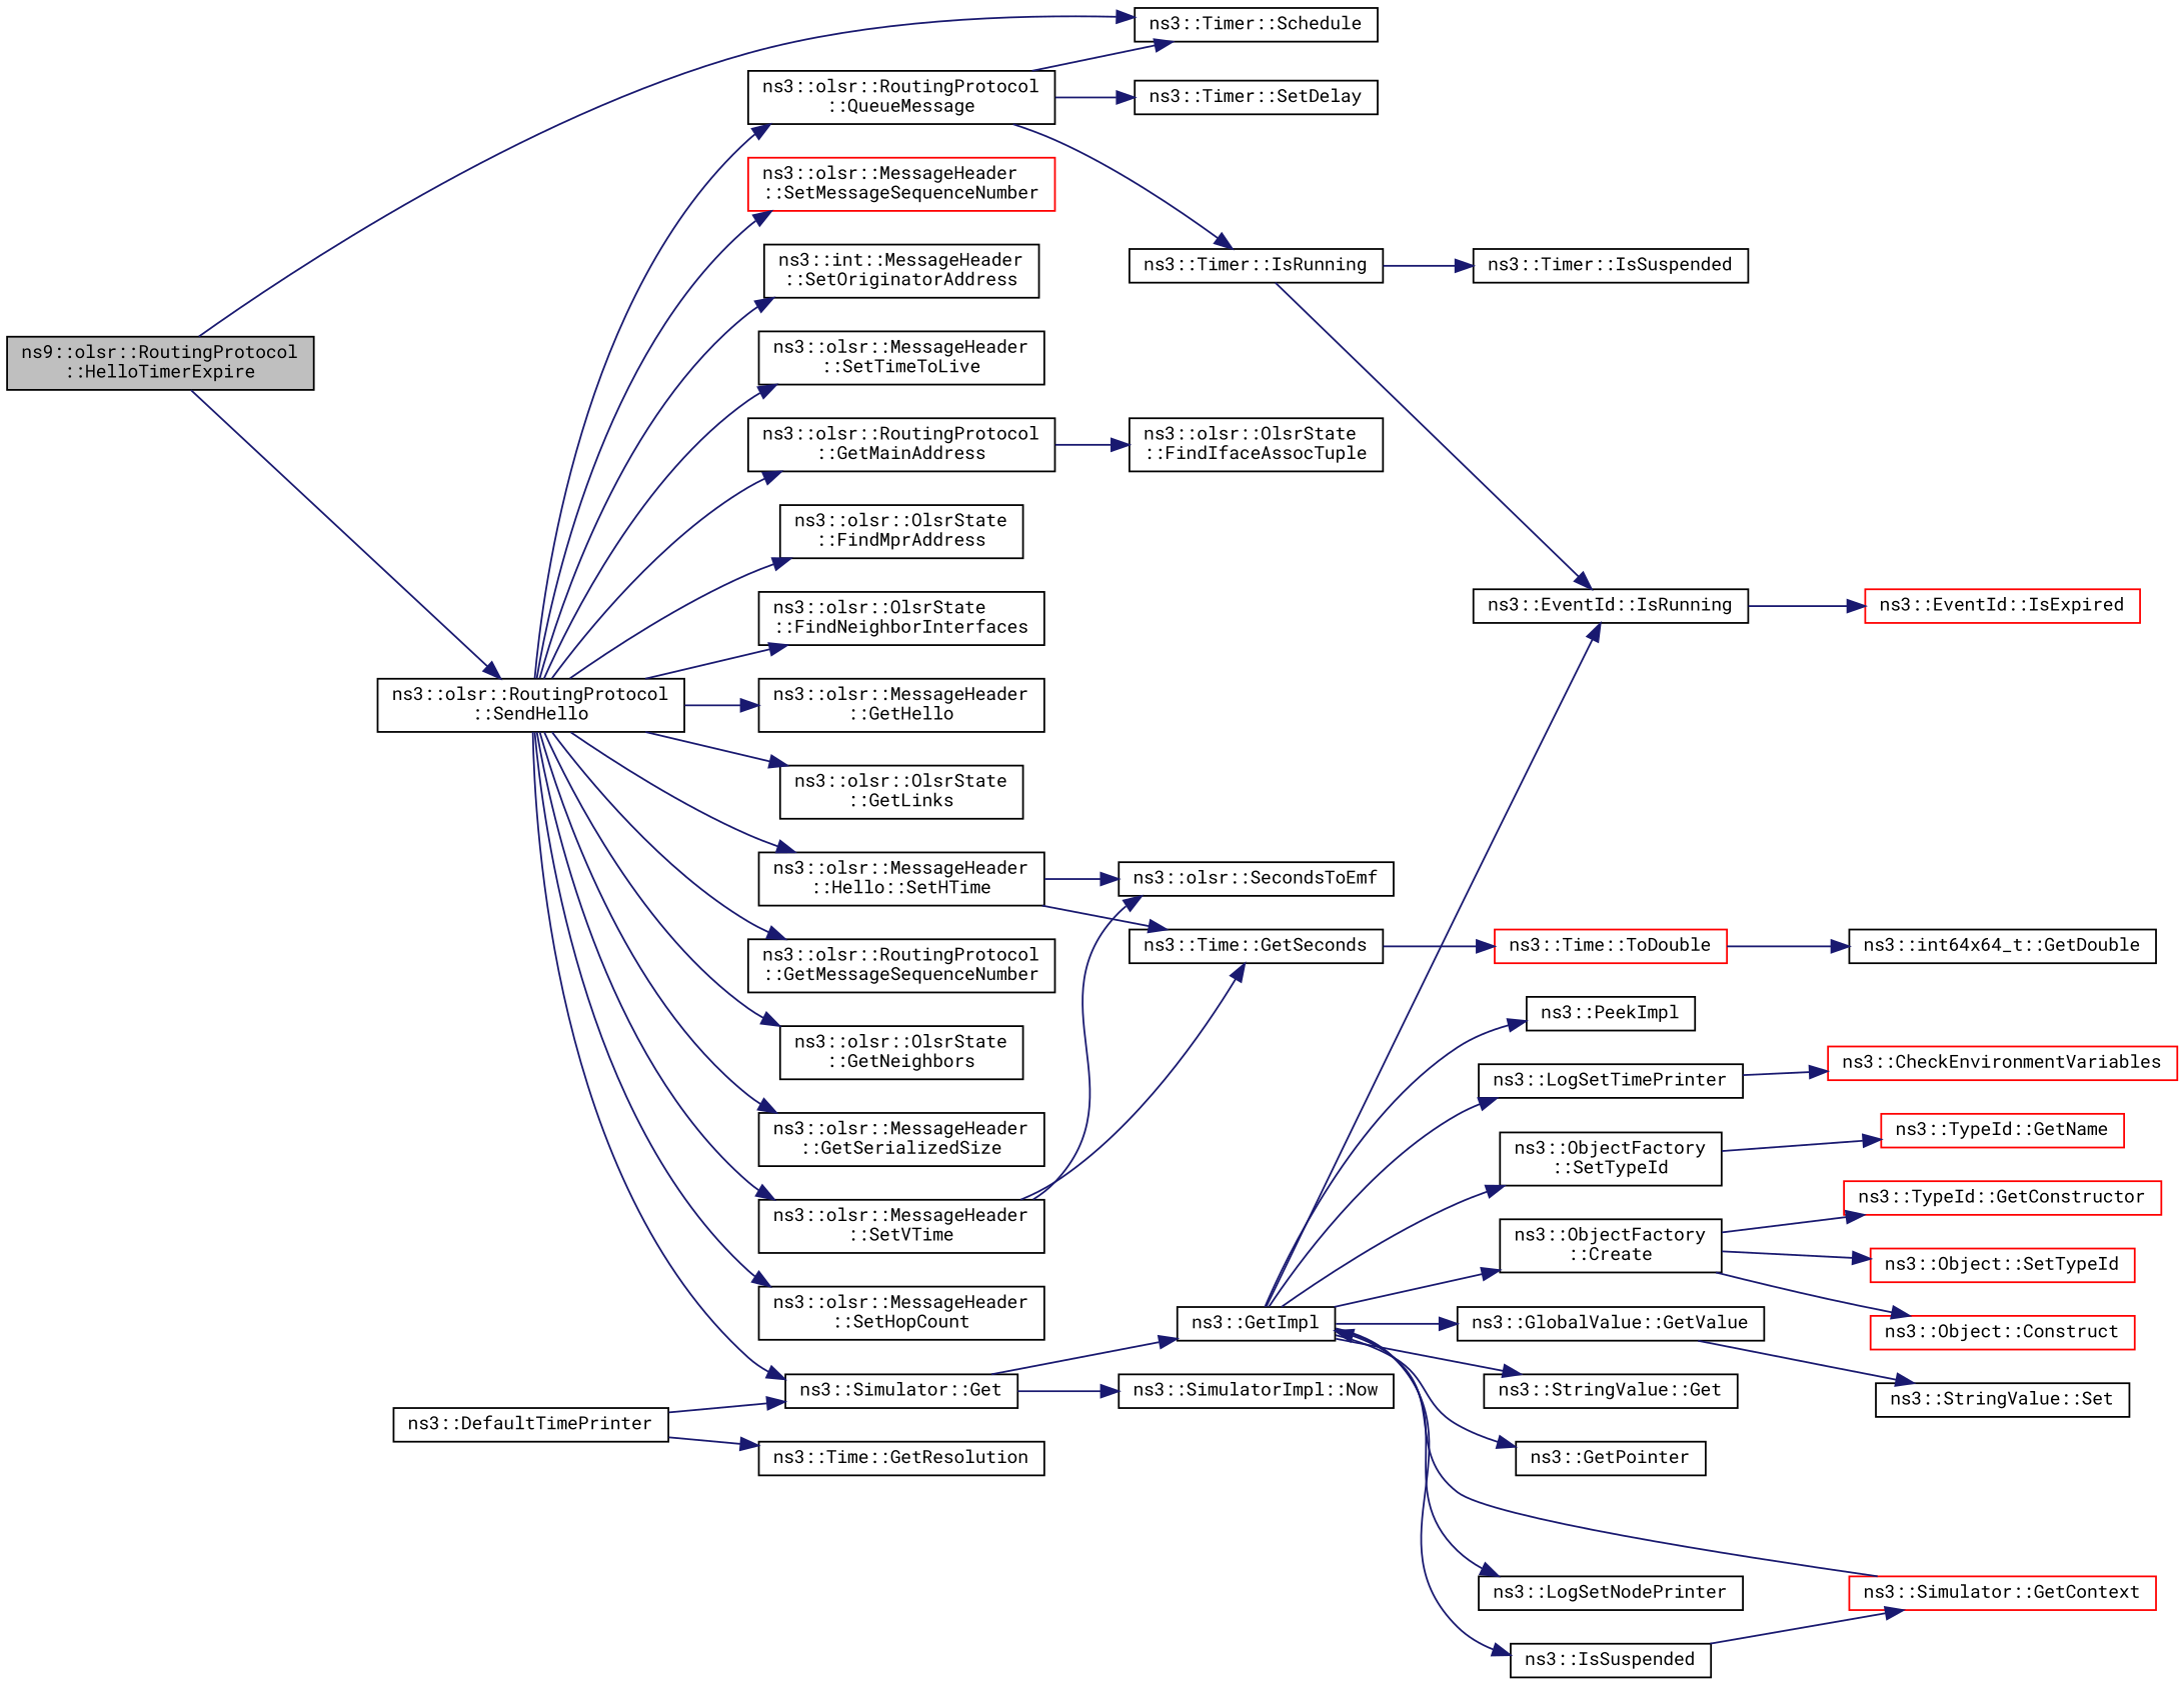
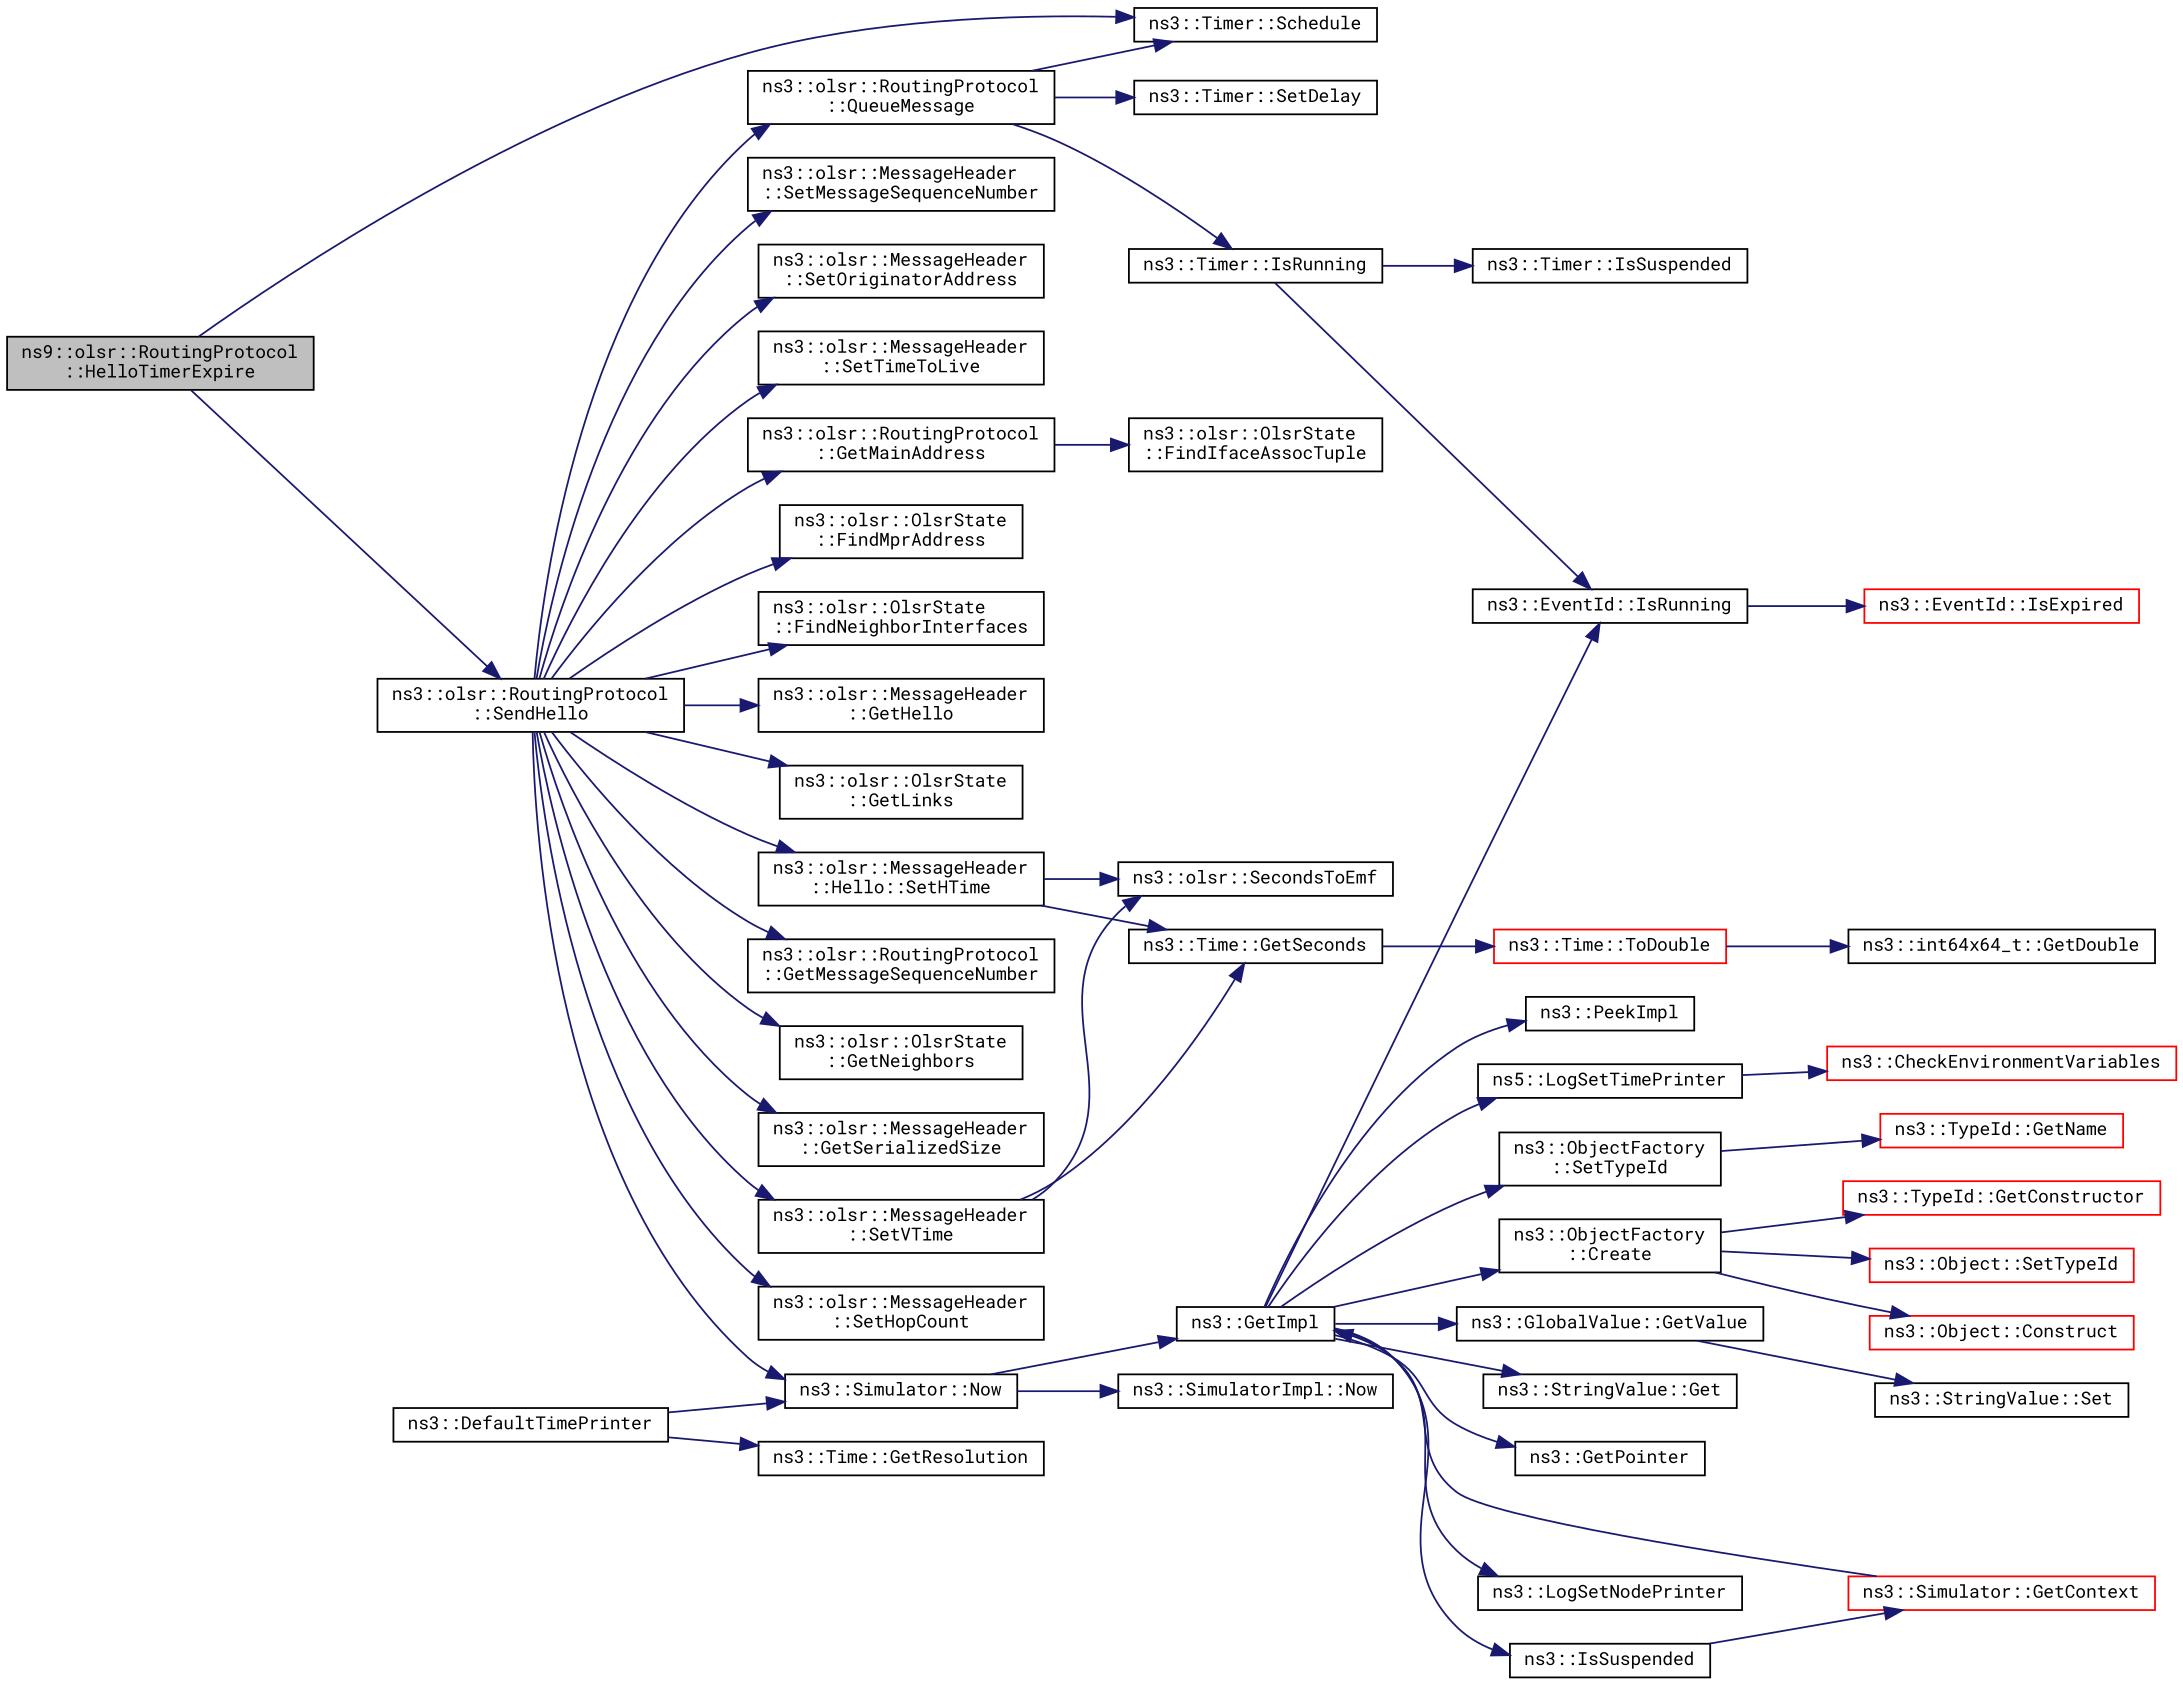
  digraph {
    fontname="Roboto Mono"
    rankdir=LR
    node [color=black fillcolor=white fontname="Roboto Mono" fontsize=10 shape=record style=filled]
    edge [color=midnightblue fontname="Roboto Mono" fontsize=10 labelfontname=Helvetica labelfontsize=10 style=solid]
    n1 [fillcolor=grey75 fontcolor=black height=0.2 label="ns9::olsr::RoutingProtocol\l::HelloTimerExpire" width=0.4]
    n2 [height=0.2 label="ns3::Timer::Schedule" width=0.4]
    n3 [height=0.2 label="ns3::olsr::RoutingProtocol\l::SendHello" width=0.4]
    n4 [height=0.2 label="ns3::olsr::OlsrState\l::FindMprAddress" width=0.4]
    n5 [height=0.2 label="ns3::olsr::OlsrState\l::FindNeighborInterfaces" width=0.4]
    n6 [height=0.2 label="ns3::olsr::MessageHeader\l::GetHello" width=0.4]
    n7 [height=0.2 label="ns3::olsr::OlsrState\l::GetLinks" width=0.4]
    n8 [height=0.2 label="ns3::olsr::RoutingProtocol\l::GetMainAddress" width=0.4]
    n9 [height=0.2 label="ns3::olsr::RoutingProtocol\l::GetMessageSequenceNumber" width=0.4]
    n10 [height=0.2 label="ns3::olsr::OlsrState\l::GetNeighbors" width=0.4]
    n11 [height=0.2 label="ns3::olsr::MessageHeader\l::GetSerializedSize" width=0.4]
-   n12 [height=0.2 label="ns3::Simulator::Get" width=0.4]
+   n12 [height=0.2 label="ns3::Simulator::Now" width=0.4]
    n13 [height=0.2 label="ns3::olsr::RoutingProtocol\l::QueueMessage" width=0.4]
    n14 [height=0.2 label="ns3::olsr::MessageHeader\l::SetHopCount" width=0.4]
    n15 [height=0.2 label="ns3::olsr::MessageHeader\l::Hello::SetHTime" width=0.4]
-   n16 [color=red height=0.2 label="ns3::olsr::MessageHeader\l::SetMessageSequenceNumber" width=0.4]
-   n17 [height=0.2 label="ns3::int::MessageHeader\l::SetOriginatorAddress" width=0.4]
+   n16 [height=0.2 label="ns3::olsr::MessageHeader\l::SetMessageSequenceNumber" width=0.4]
+   n17 [height=0.2 label="ns3::olsr::MessageHeader\l::SetOriginatorAddress" width=0.4]
    n18 [height=0.2 label="ns3::olsr::MessageHeader\l::SetTimeToLive" width=0.4]
    n19 [height=0.2 label="ns3::olsr::MessageHeader\l::SetVTime" width=0.4]
    n20 [height=0.2 label="ns3::olsr::OlsrState\l::FindIfaceAssocTuple" width=0.4]
    n21 [height=0.2 label="ns3::GetImpl" width=0.4]
    n22 [height=0.2 label="ns3::SimulatorImpl::Now" width=0.4]
    n23 [height=0.2 label="ns3::Timer::IsRunning" width=0.4]
    n24 [height=0.2 label="ns3::Timer::SetDelay" width=0.4]
    n25 [height=0.2 label="ns3::Time::GetSeconds" width=0.4]
    n26 [height=0.2 label="ns3::olsr::SecondsToEmf" width=0.4]
    n27 [height=0.2 label="ns3::ObjectFactory\l::Create" width=0.4]
    n28 [height=0.2 label="ns3::IsSuspended" width=0.4]
    n29 [height=0.2 label="ns3::StringValue::Get" width=0.4]
    n30 [height=0.2 label="ns3::GetPointer" width=0.4]
    n31 [height=0.2 label="ns3::GlobalValue::GetValue" width=0.4]
    n32 [height=0.2 label="ns3::LogSetNodePrinter" width=0.4]
-   n33 [height=0.2 label="ns3::LogSetTimePrinter" width=0.4]
+   n33 [height=0.2 label="ns5::LogSetTimePrinter" width=0.4]
    n34 [height=0.2 label="ns3::PeekImpl" width=0.4]
    n35 [height=0.2 label="ns3::ObjectFactory\l::SetTypeId" width=0.4]
    n36 [height=0.2 label="ns3::EventId::IsRunning" width=0.4]
    n37 [color=red height=0.2 label="ns3::Object::Construct" width=0.4]
    n38 [color=red height=0.2 label="ns3::TypeId::GetConstructor" width=0.4]
    n39 [color=red height=0.2 label="ns3::Object::SetTypeId" width=0.4]
    n40 [color=red height=0.2 label="ns3::Simulator::GetContext" width=0.4]
    n41 [height=0.2 label="ns3::DefaultTimePrinter" width=0.4]
    n42 [height=0.2 label="ns3::Time::GetResolution" width=0.4]
    n43 [height=0.2 label="ns3::StringValue::Set" width=0.4]
    n44 [color=red height=0.2 label="ns3::CheckEnvironmentVariables" width=0.4]
    n45 [color=red height=0.2 label="ns3::TypeId::GetName" width=0.4]
    n46 [height=0.2 label="ns3::Timer::IsSuspended" width=0.4]
    n47 [color=red height=0.2 label="ns3::EventId::IsExpired" width=0.4]
    n48 [color=red height=0.2 label="ns3::Time::ToDouble" width=0.4]
    n49 [height=0.2 label="ns3::int64x64_t::GetDouble" width=0.4]
    n1 -> n2
    n1 -> n3
    n3 -> n4
    n3 -> n5
    n3 -> n6
    n3 -> n7
    n3 -> n8
    n3 -> n9
    n3 -> n10
    n3 -> n11
    n3 -> n12
    n3 -> n13
    n3 -> n14
    n3 -> n15
    n3 -> n16
    n3 -> n17
    n3 -> n18
    n3 -> n19
    n8 -> n20
    n12 -> n21
    n12 -> n22
    n13 -> n2
    n13 -> n23
    n13 -> n24
    n15 -> n25
    n15 -> n26
    n19 -> n25
    n19 -> n26
    n21 -> n27
    n21 -> n28
    n21 -> n29
    n21 -> n30
    n21 -> n31
    n21 -> n32
    n21 -> n33
    n21 -> n34
    n21 -> n35
    n21 -> n36
    n23 -> n36
    n23 -> n46
    n25 -> n48
    n27 -> n37
    n27 -> n38
    n27 -> n39
    n28 -> n40
    n31 -> n43
    n33 -> n44
    n35 -> n45
    n36 -> n47
    n40 -> n21
    n41 -> n12
    n41 -> n42
    n48 -> n49
  }
